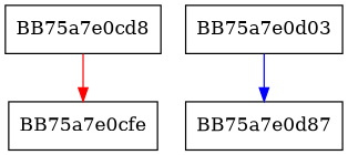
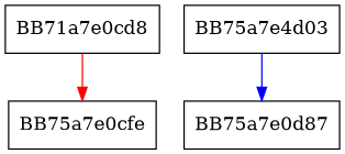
  digraph {
    splines=ortho
    node [shape=box]
-   BB75a7e0cd8
+   BB75a7e0cd8 [label=BB71a7e0cd8]
    BB75a7e0cfe
-   BB75a7e0d03
+   BB75a7e0d03 [label=BB75a7e4d03]
    BB75a7e0d87
    BB75a7e0cd8 -> BB75a7e0cfe [color=red]
    BB75a7e0d03 -> BB75a7e0d87 [color=blue]
  }
